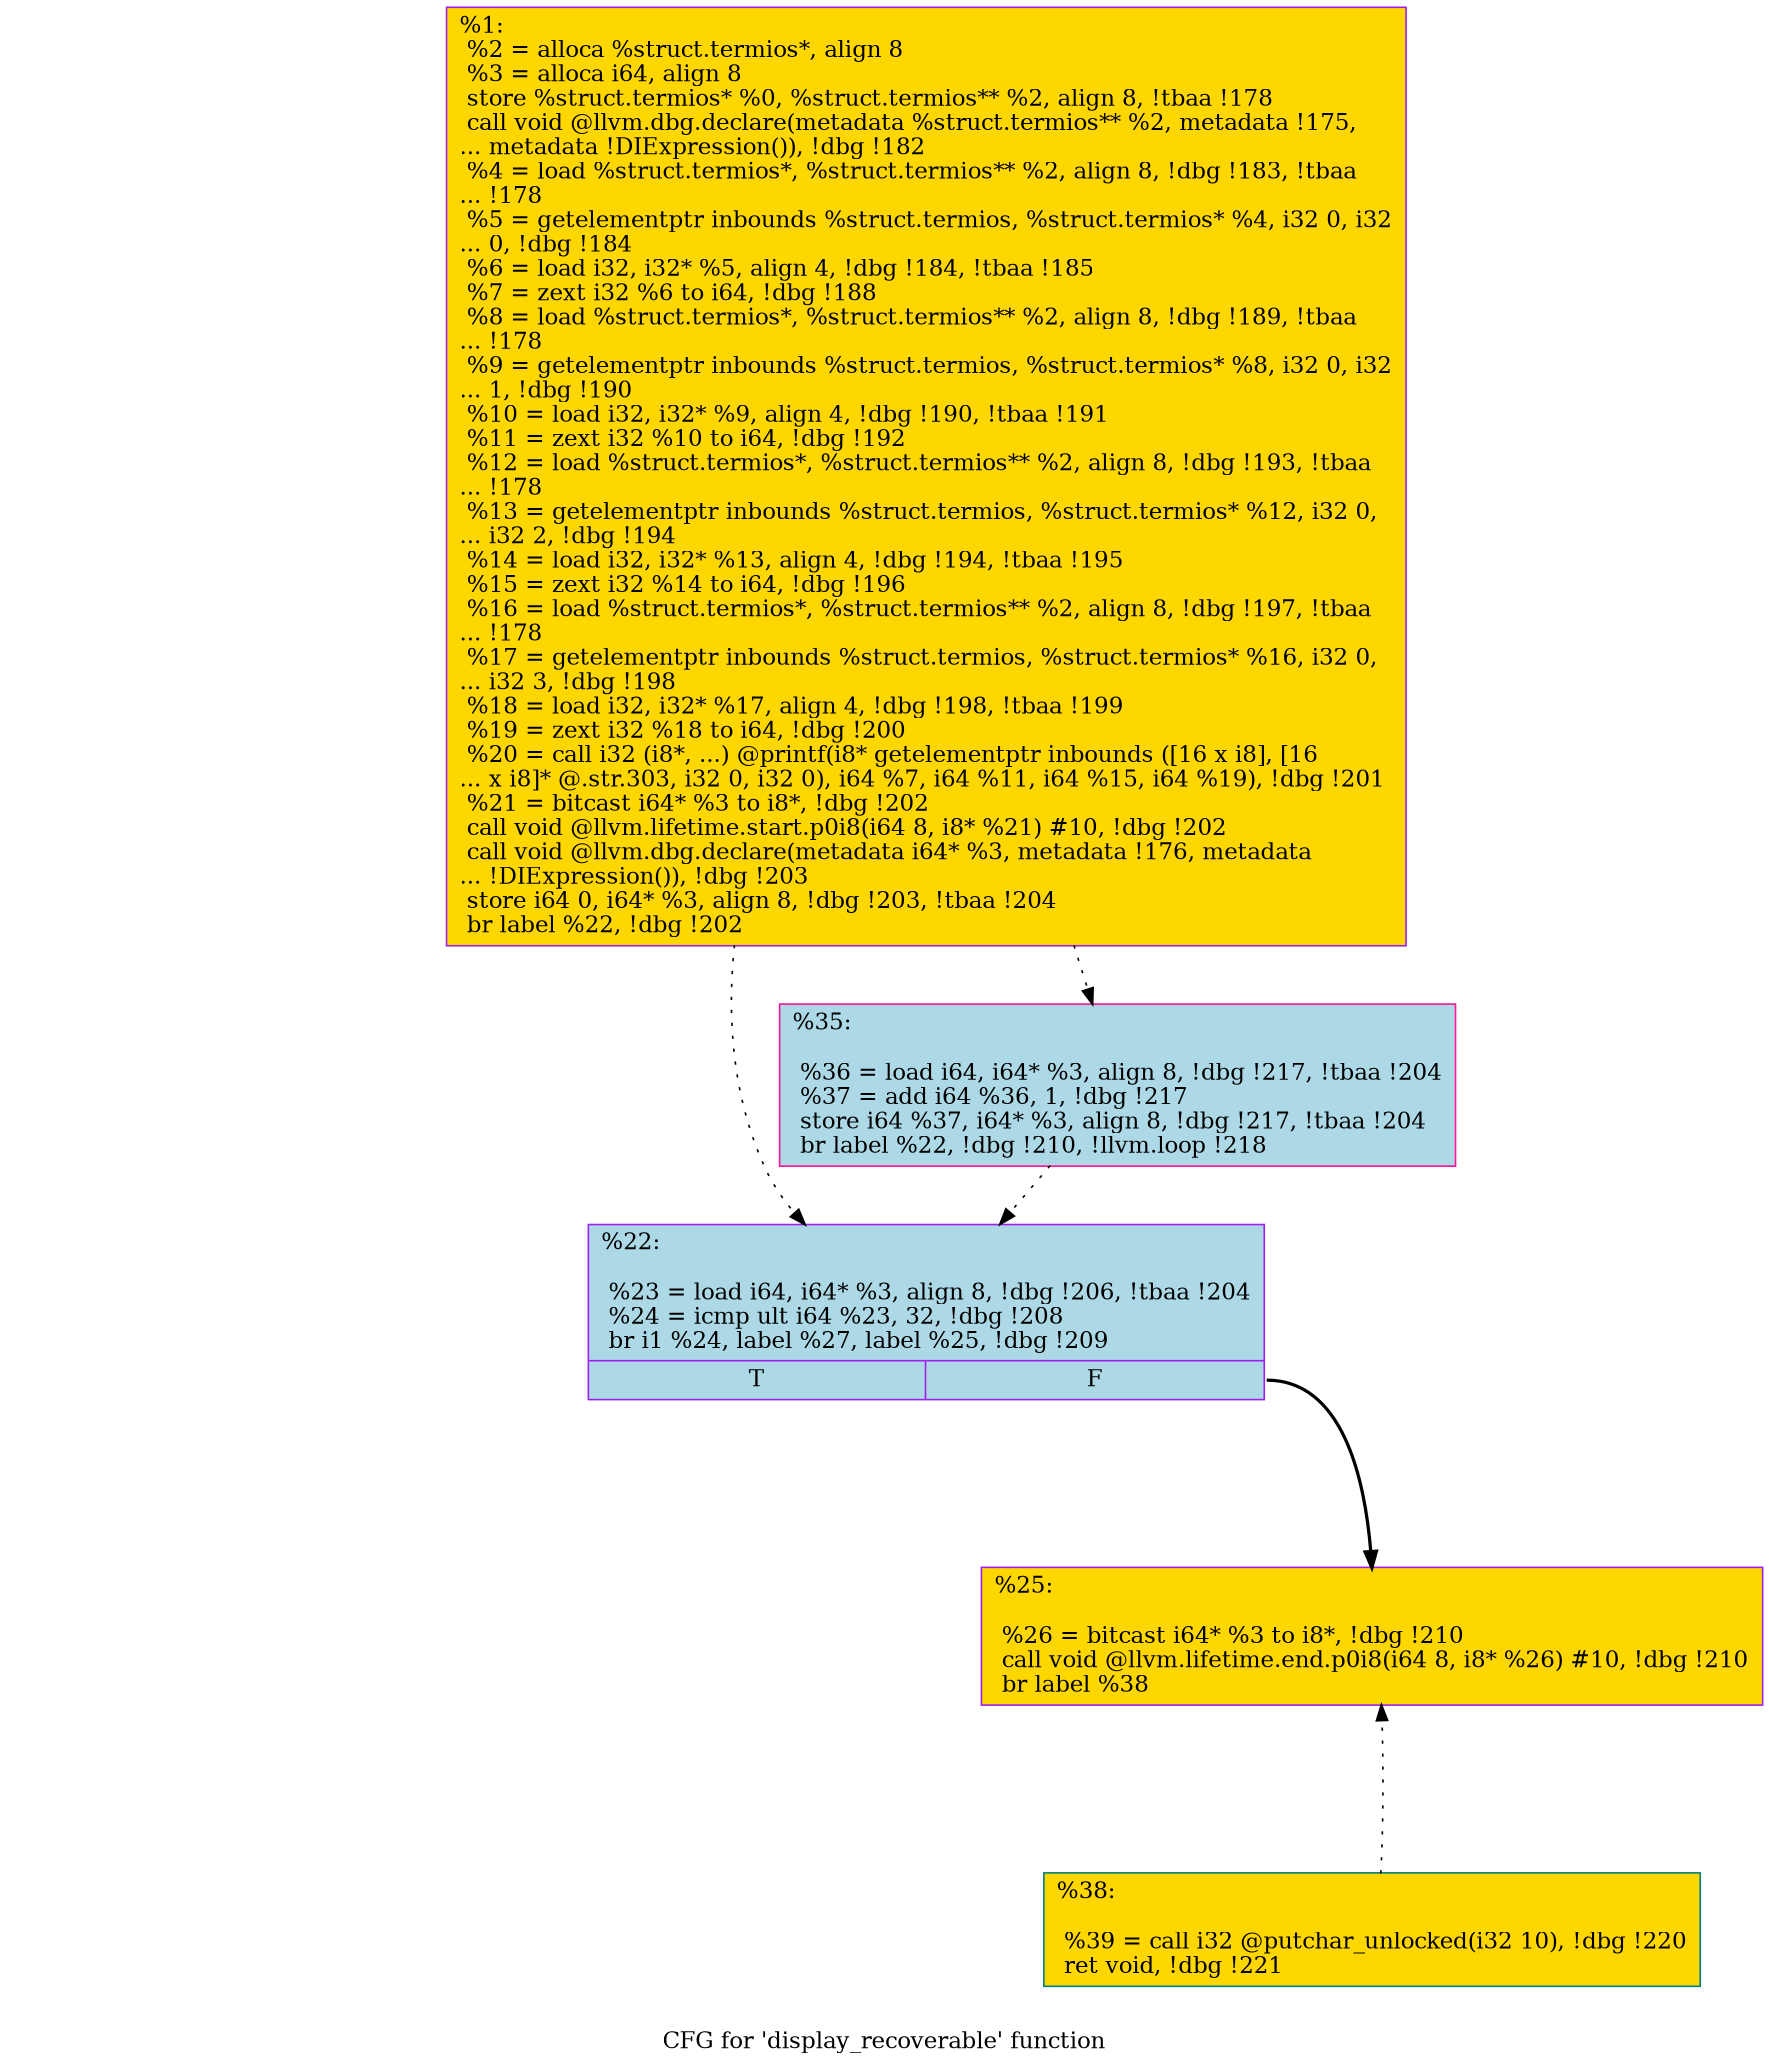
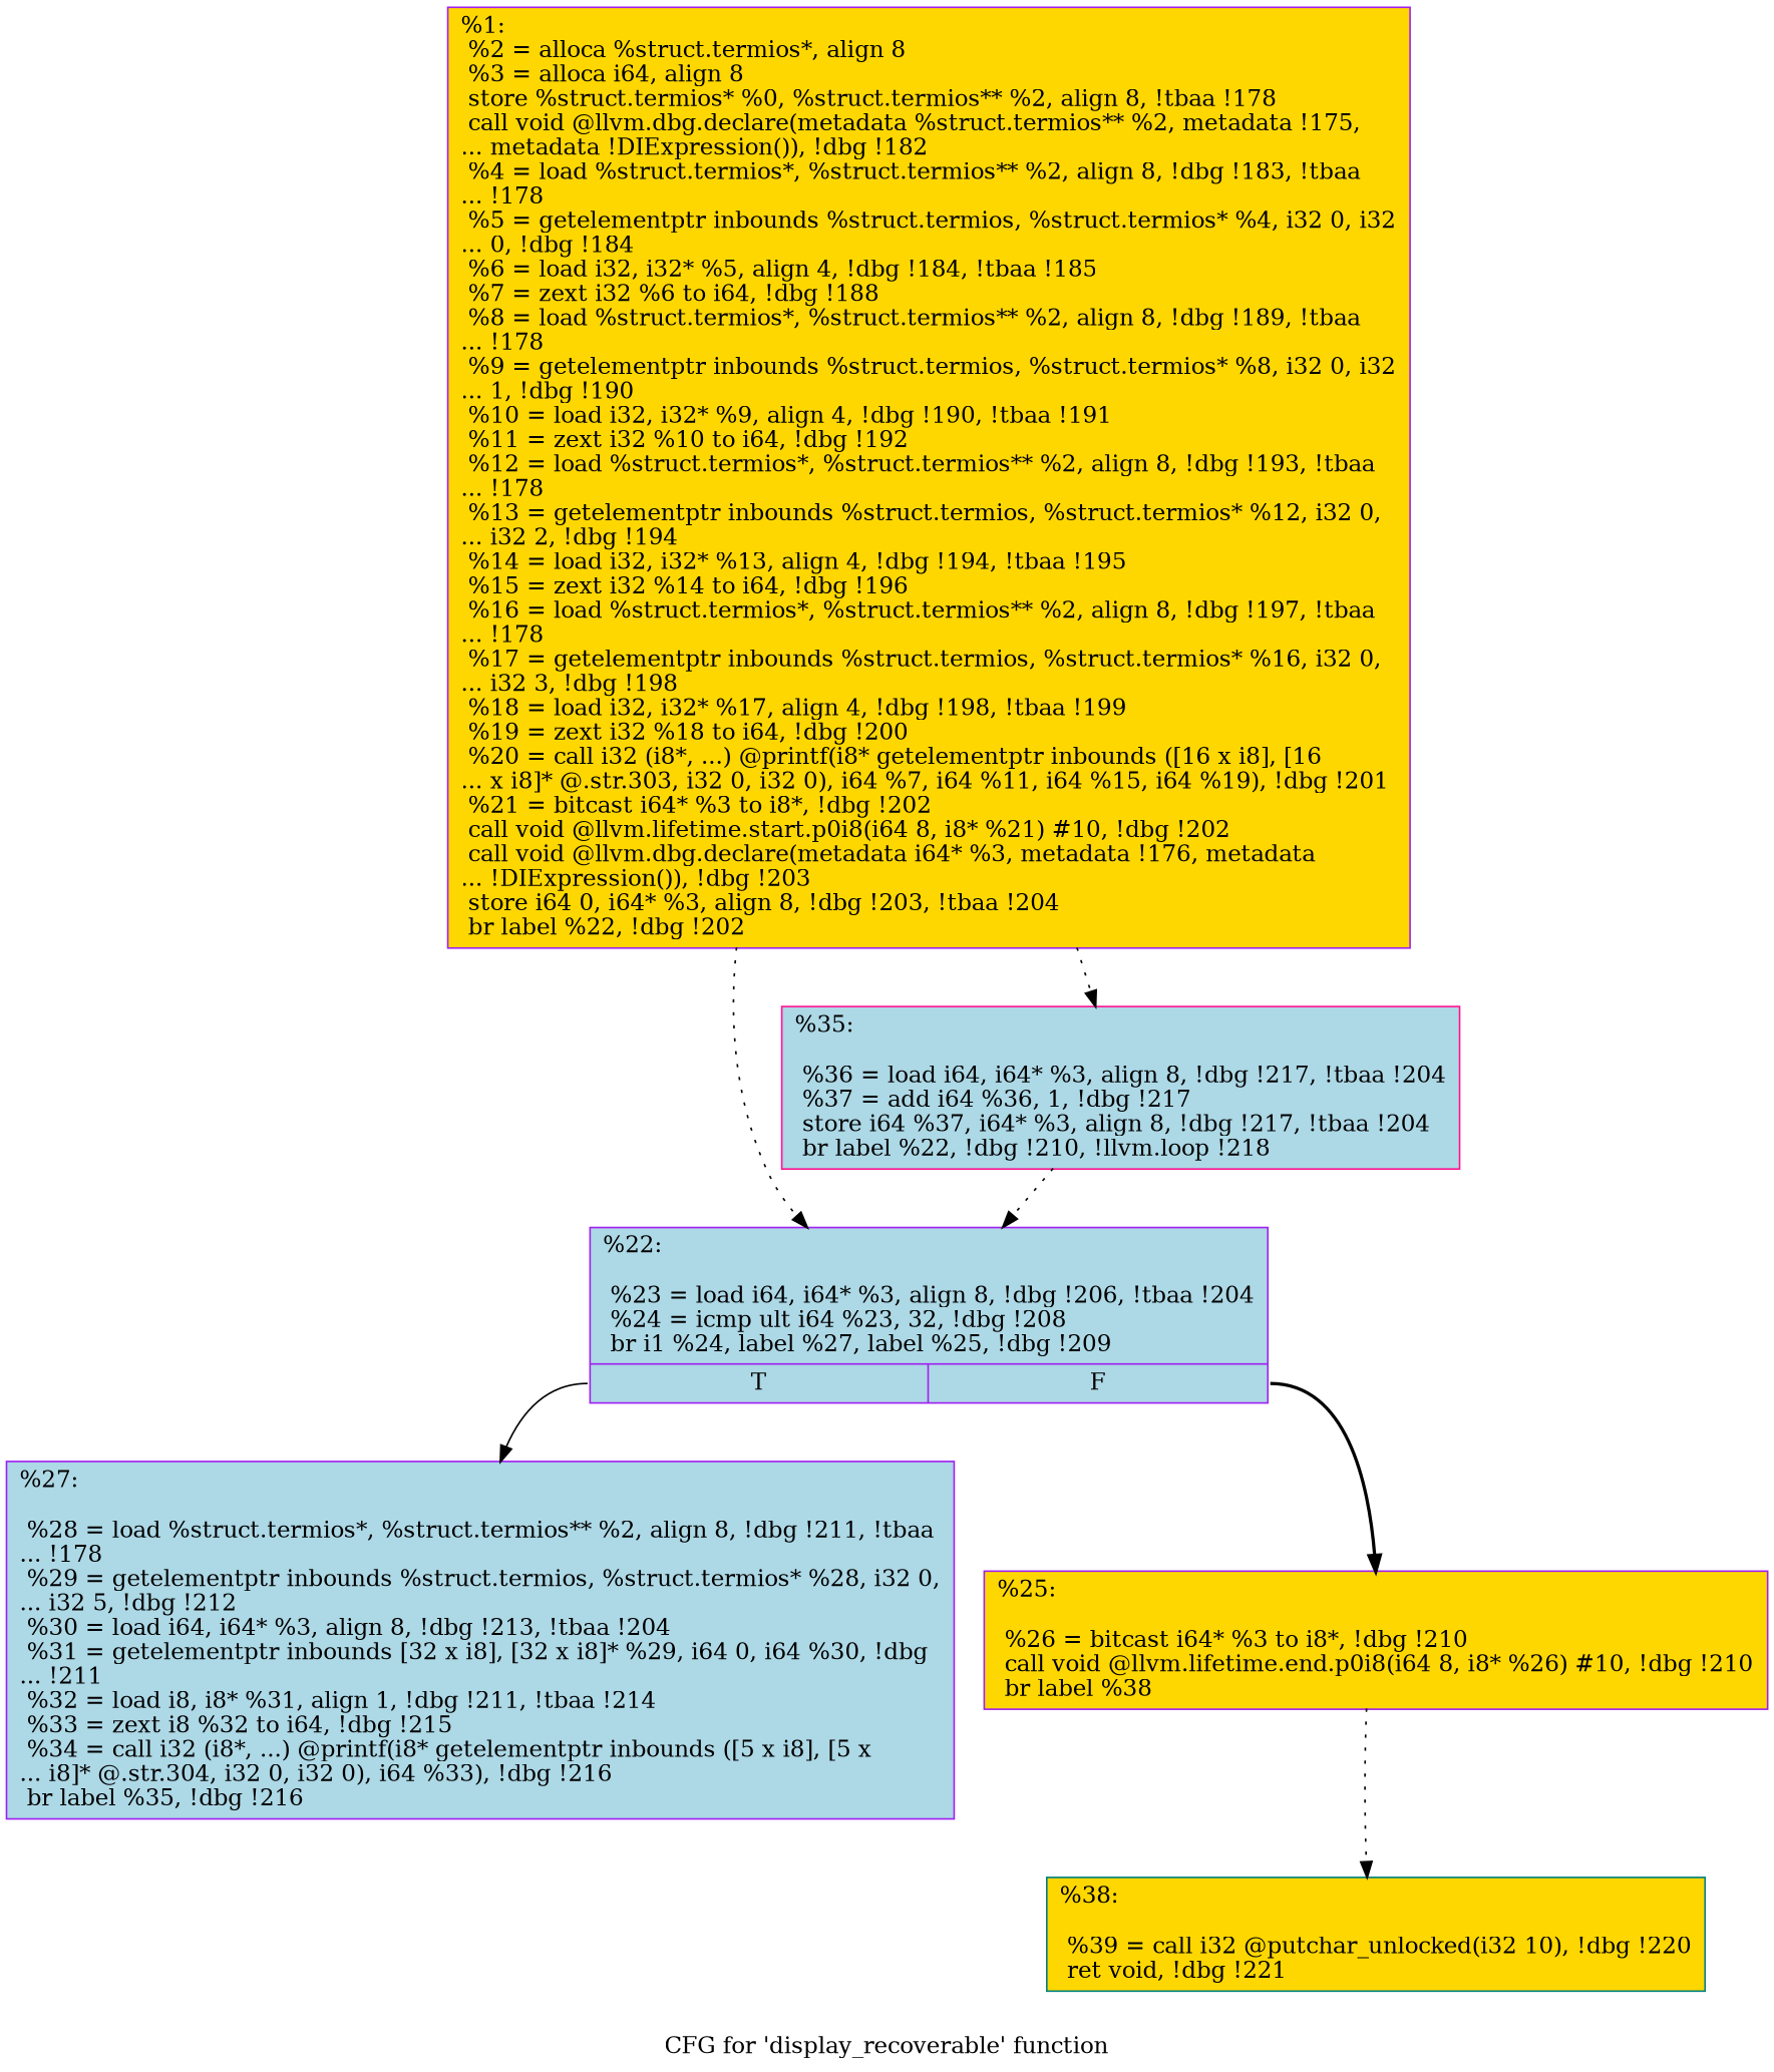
  digraph {
    label="CFG for 'display_recoverable' function"
    node [color=purple fillcolor=gold shape=record style=filled]
    edge [style=dotted]
    n1 [label="{%1:\l  %2 = alloca %struct.termios*, align 8\l  %3 = alloca i64, align 8\l  store %struct.termios* %0, %struct.termios** %2, align 8, !tbaa !178\l  call void @llvm.dbg.declare(metadata %struct.termios** %2, metadata !175,\l... metadata !DIExpression()), !dbg !182\l  %4 = load %struct.termios*, %struct.termios** %2, align 8, !dbg !183, !tbaa\l... !178\l  %5 = getelementptr inbounds %struct.termios, %struct.termios* %4, i32 0, i32\l... 0, !dbg !184\l  %6 = load i32, i32* %5, align 4, !dbg !184, !tbaa !185\l  %7 = zext i32 %6 to i64, !dbg !188\l  %8 = load %struct.termios*, %struct.termios** %2, align 8, !dbg !189, !tbaa\l... !178\l  %9 = getelementptr inbounds %struct.termios, %struct.termios* %8, i32 0, i32\l... 1, !dbg !190\l  %10 = load i32, i32* %9, align 4, !dbg !190, !tbaa !191\l  %11 = zext i32 %10 to i64, !dbg !192\l  %12 = load %struct.termios*, %struct.termios** %2, align 8, !dbg !193, !tbaa\l... !178\l  %13 = getelementptr inbounds %struct.termios, %struct.termios* %12, i32 0,\l... i32 2, !dbg !194\l  %14 = load i32, i32* %13, align 4, !dbg !194, !tbaa !195\l  %15 = zext i32 %14 to i64, !dbg !196\l  %16 = load %struct.termios*, %struct.termios** %2, align 8, !dbg !197, !tbaa\l... !178\l  %17 = getelementptr inbounds %struct.termios, %struct.termios* %16, i32 0,\l... i32 3, !dbg !198\l  %18 = load i32, i32* %17, align 4, !dbg !198, !tbaa !199\l  %19 = zext i32 %18 to i64, !dbg !200\l  %20 = call i32 (i8*, ...) @printf(i8* getelementptr inbounds ([16 x i8], [16\l... x i8]* @.str.303, i32 0, i32 0), i64 %7, i64 %11, i64 %15, i64 %19), !dbg !201\l  %21 = bitcast i64* %3 to i8*, !dbg !202\l  call void @llvm.lifetime.start.p0i8(i64 8, i8* %21) #10, !dbg !202\l  call void @llvm.dbg.declare(metadata i64* %3, metadata !176, metadata\l... !DIExpression()), !dbg !203\l  store i64 0, i64* %3, align 8, !dbg !203, !tbaa !204\l  br label %22, !dbg !202\l}"]
    n2 [fillcolor=lightblue label="{%22:\l\l  %23 = load i64, i64* %3, align 8, !dbg !206, !tbaa !204\l  %24 = icmp ult i64 %23, 32, !dbg !208\l  br i1 %24, label %27, label %25, !dbg !209\l|{<s0>T|<s1>F}}"]
    n3 [color=deeppink fillcolor=lightblue label="{%35:\l\l  %36 = load i64, i64* %3, align 8, !dbg !217, !tbaa !204\l  %37 = add i64 %36, 1, !dbg !217\l  store i64 %37, i64* %3, align 8, !dbg !217, !tbaa !204\l  br label %22, !dbg !210, !llvm.loop !218\l}"]
+   n4 [fillcolor=lightblue label="{%27:\l\l  %28 = load %struct.termios*, %struct.termios** %2, align 8, !dbg !211, !tbaa\l... !178\l  %29 = getelementptr inbounds %struct.termios, %struct.termios* %28, i32 0,\l... i32 5, !dbg !212\l  %30 = load i64, i64* %3, align 8, !dbg !213, !tbaa !204\l  %31 = getelementptr inbounds [32 x i8], [32 x i8]* %29, i64 0, i64 %30, !dbg\l... !211\l  %32 = load i8, i8* %31, align 1, !dbg !211, !tbaa !214\l  %33 = zext i8 %32 to i64, !dbg !215\l  %34 = call i32 (i8*, ...) @printf(i8* getelementptr inbounds ([5 x i8], [5 x\l... i8]* @.str.304, i32 0, i32 0), i64 %33), !dbg !216\l  br label %35, !dbg !216\l}"]
    n5 [label="{%25:\l\l  %26 = bitcast i64* %3 to i8*, !dbg !210\l  call void @llvm.lifetime.end.p0i8(i64 8, i8* %26) #10, !dbg !210\l  br label %38\l}"]
    n6 [color=teal label="{%38:\l\l  %39 = call i32 @putchar_unlocked(i32 10), !dbg !220\l  ret void, !dbg !221\l}"]
    n1 -> n2
    n1 -> n3
+   n2 -> n4 [style=solid tailport=s0]
    n2 -> n5 [style=bold tailport=s1]
    n3 -> n2
-   n6 -> n5
+   n5 -> n6
  }
